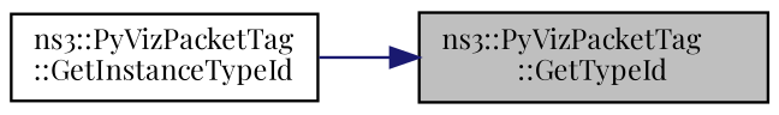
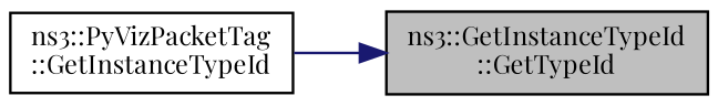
  digraph {
    rankdir=RL
    fontname="Playfair Display"
    node [color=black fontname="Playfair Display" fontsize=10 shape=record style=filled]
-   n1 [fillcolor=grey75 fontcolor=black height=0.2 label="ns3::PyVizPacketTag\l::GetTypeId" width=0.4]
+   n1 [fillcolor=grey75 fontcolor=black height=0.2 label="ns3::GetInstanceTypeId\l::GetTypeId" width=0.4]
    n2 [fillcolor=white height=0.2 label="ns3::PyVizPacketTag\l::GetInstanceTypeId" width=0.4]
    n1 -> n2 [color=midnightblue dir=back fontname="Playfair Display" fontsize=10 labelfontname=Helvetica labelfontsize=10 style=solid]
  }
